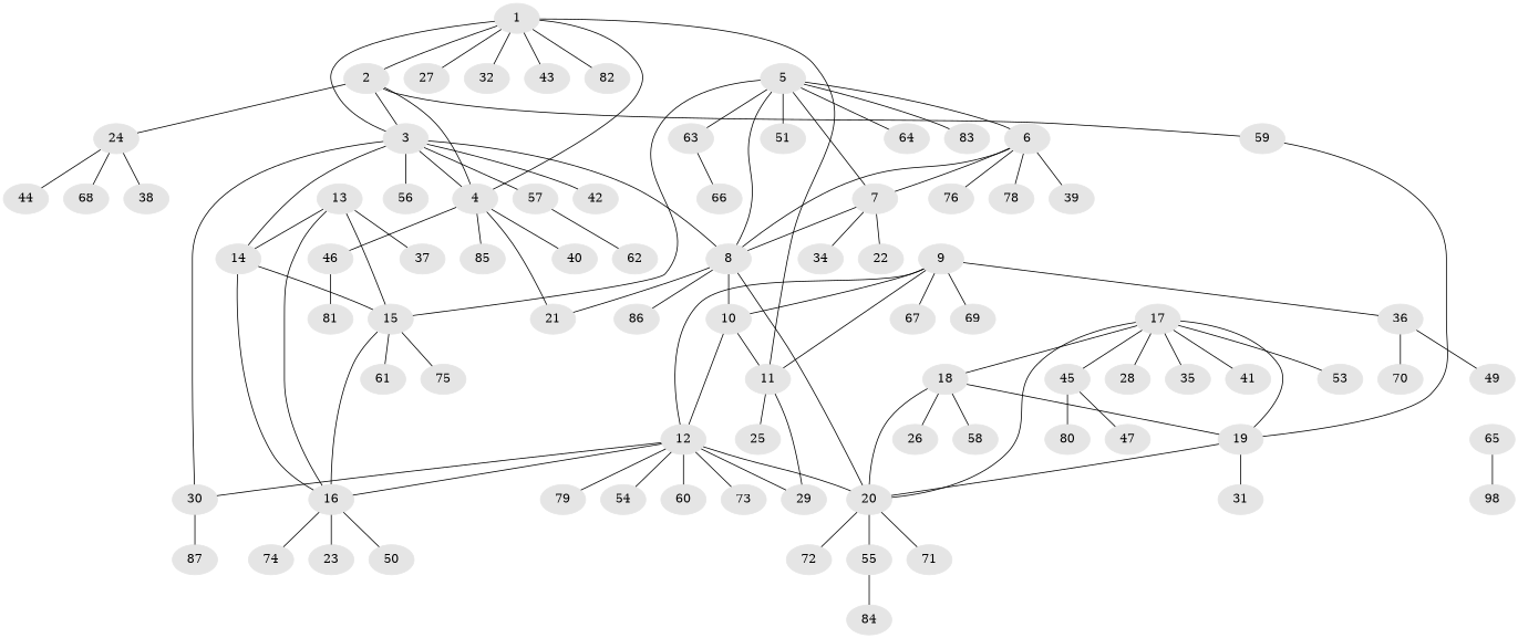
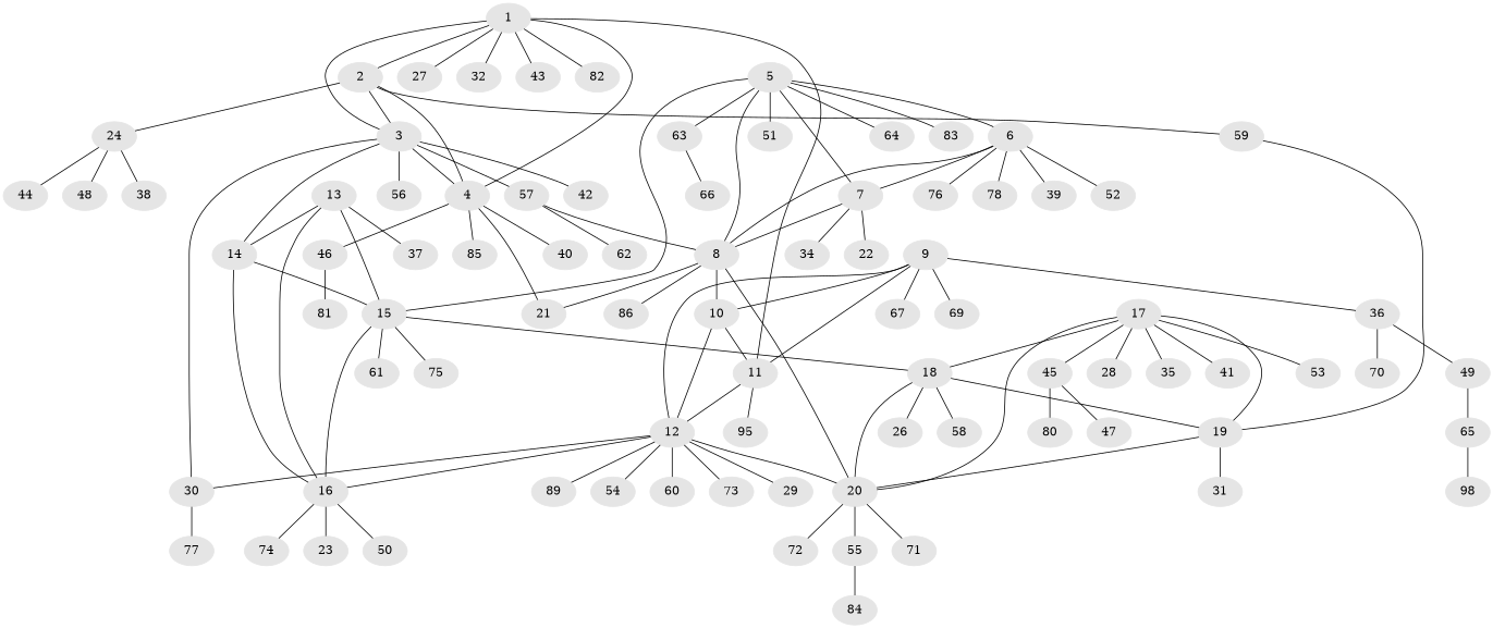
  graph {
    node [color=gray90 style=filled]
    1
    2
    3
    4
    11
    27
    32
    43
    82
    24
    59
    8
    14
    30
    42
    56
    57
    21
    40
    46
    85
    12
-   25
+   25 [label=95]
    19
    20
    31
    38
    44
-   48 [label=68]
+   48
    10
    86
    15
    16
-   77 [label=87]
+   77
    62
    81
    5
    6
    7
    51
    63
    64
    83
    39
+   52
    76
    78
    22
    34
    18
    61
    75
    66
    55
    71
    72
    9
    36
    67
    69
    29
    54
    60
    73
-   79
+   79 [label=89]
    49
    70
    23
    50
    74
    13
    37
    26
    58
    17
    28
    35
    41
    45
    53
    47
    80
    84
    65
    n85 [label=98]
    1 -- 2
    1 -- 3
    1 -- 4
    1 -- 11
    1 -- 27
    1 -- 32
    1 -- 43
    1 -- 82
    2 -- 3
    2 -- 4
    2 -- 24
    2 -- 59
    3 -- 4
-   3 -- 8
+   57 -- 8
    3 -- 14
    3 -- 30
    3 -- 42
    3 -- 56
    3 -- 57
    4 -- 21
    4 -- 40
    4 -- 46
    4 -- 85
-   11 -- 29
+   11 -- 12
    11 -- 25
    24 -- 38
    24 -- 44
    24 -- 48
    59 -- 19
    8 -- 21
    8 -- 20
    8 -- 10
    8 -- 86
    14 -- 15
    14 -- 16
    30 -- 77
    57 -- 62
    46 -- 81
    12 -- 30
    12 -- 20
    12 -- 16
    12 -- 29
    12 -- 54
    12 -- 60
    12 -- 73
    12 -- 79
    19 -- 20
    19 -- 31
    20 -- 55
    20 -- 71
    20 -- 72
    10 -- 11
    10 -- 12
    15 -- 16
+   15 -- 18
    15 -- 61
    15 -- 75
    16 -- 23
    16 -- 50
    16 -- 74
    5 -- 8
    5 -- 15
    5 -- 6
    5 -- 7
    5 -- 51
    5 -- 63
    5 -- 64
    5 -- 83
    6 -- 8
    6 -- 7
    6 -- 39
+   6 -- 52
    6 -- 76
    6 -- 78
    7 -- 8
    7 -- 22
    7 -- 34
    63 -- 66
    18 -- 19
    18 -- 20
    18 -- 26
    18 -- 58
    55 -- 84
    9 -- 11
    9 -- 12
    9 -- 10
    9 -- 36
    9 -- 67
    9 -- 69
    36 -- 49
    36 -- 70
+   49 -- 65
    13 -- 14
    13 -- 15
    13 -- 16
    13 -- 37
    17 -- 19
    17 -- 20
    17 -- 18
    17 -- 28
    17 -- 35
    17 -- 41
    17 -- 45
    17 -- 53
    45 -- 47
    45 -- 80
    65 -- n85
  }
